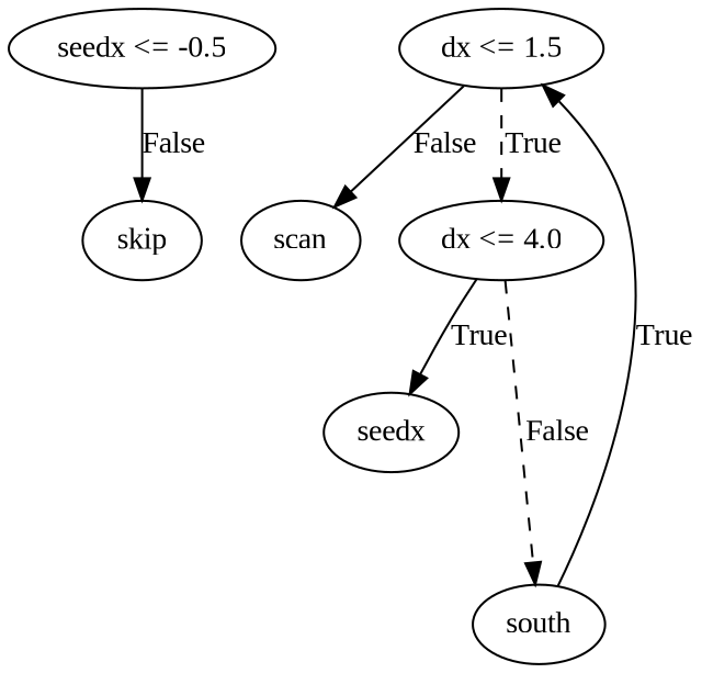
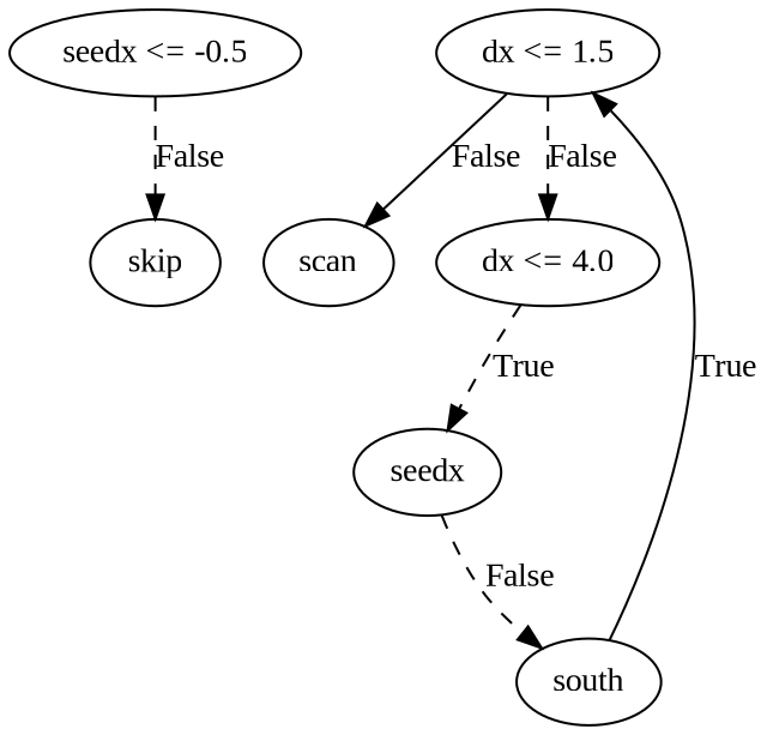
  digraph {
    fontname="Liberation Serif"
    node [fontname="Liberation Serif"]
    edge [fontname="Liberation Serif"]
    n1 [label="seedx <= -0.5"]
    n2 [label=skip]
    n3 [label="dx <= 1.5"]
    n4 [label=scan]
    n5 [label="dx <= 4.0"]
    n6 [label=seedx]
    n7 [label=south]
-   n1 -> n2 [label=False style=solid]
+   n1 -> n2 [label=False style=dashed]
    n3 -> n4 [label=False]
-   n3 -> n5 [label=True style=dashed]
-   n5 -> n6 [label=True]
-   n5 -> n7 [label=False style=dashed]
+   n3 -> n5 [label=False style=dashed]
+   n5 -> n6 [label=True style=dashed]
+   n6 -> n7 [label=False style=dashed]
    n7 -> n3 [label=True]
  }
